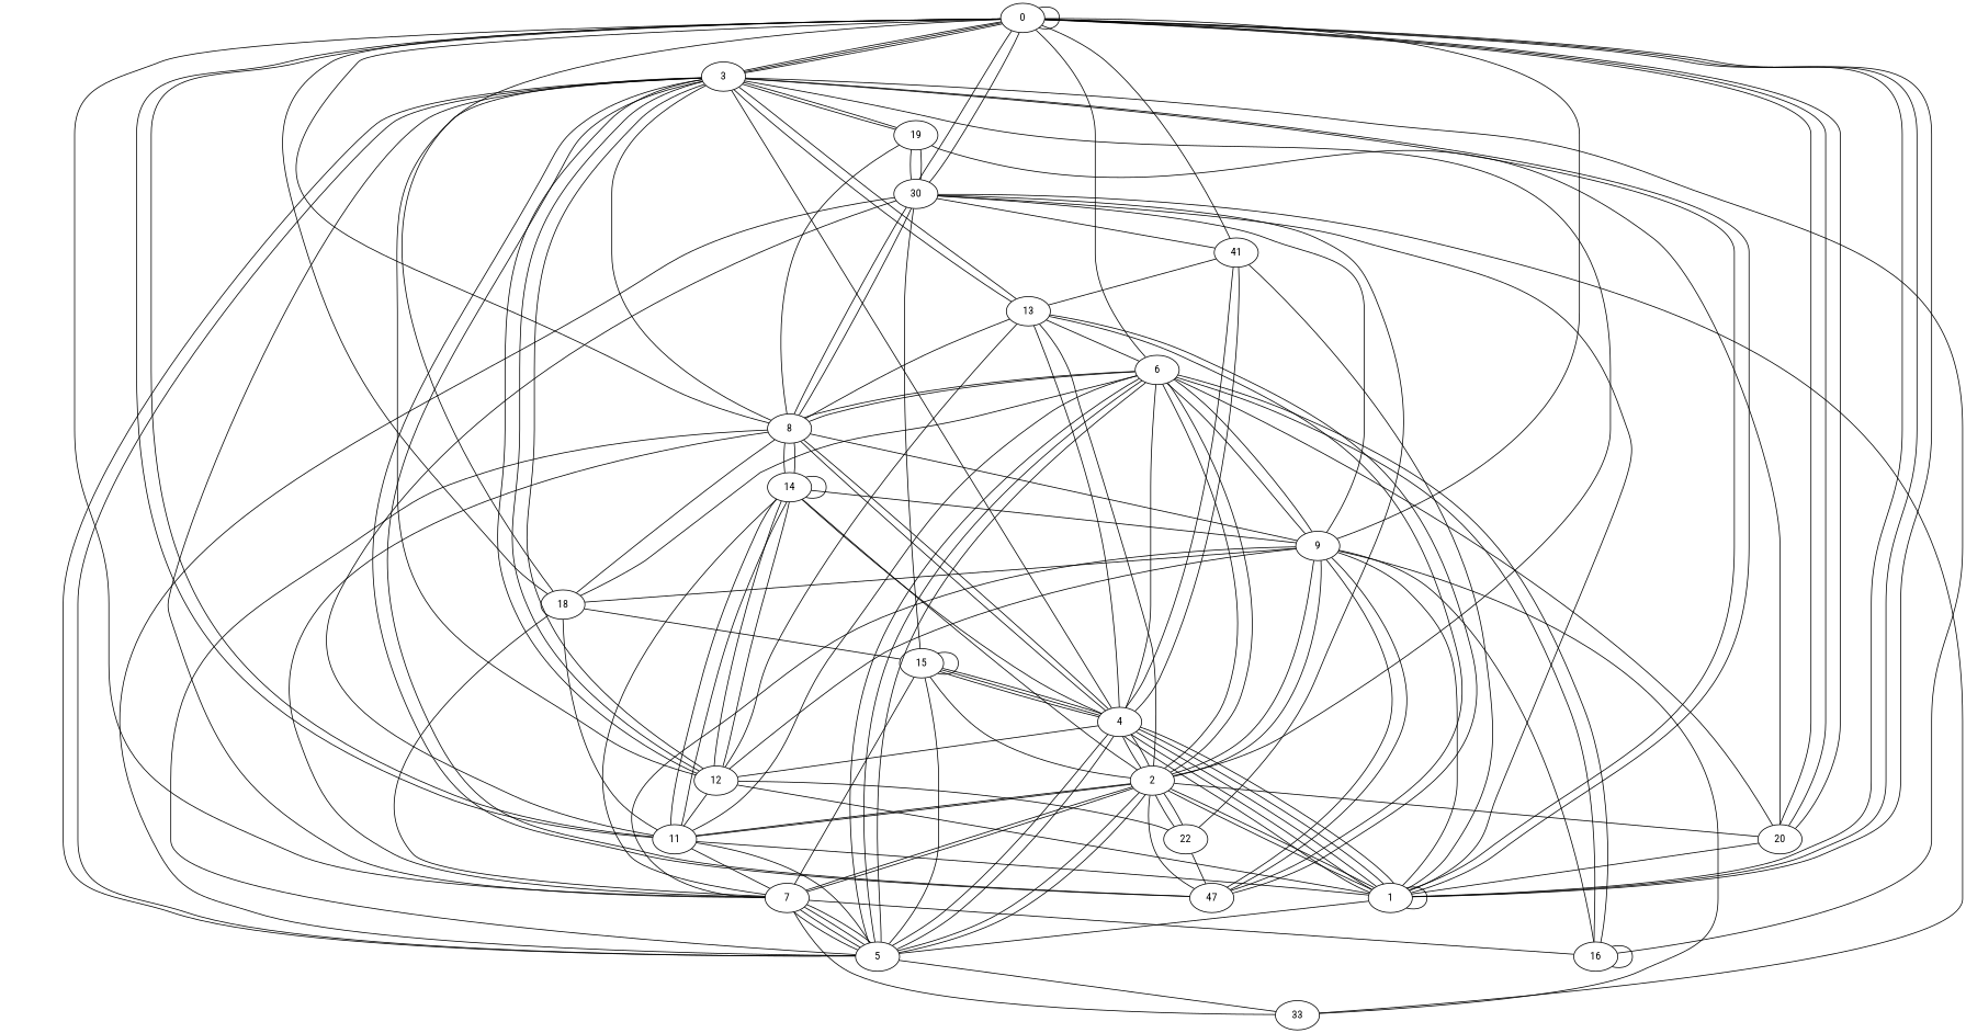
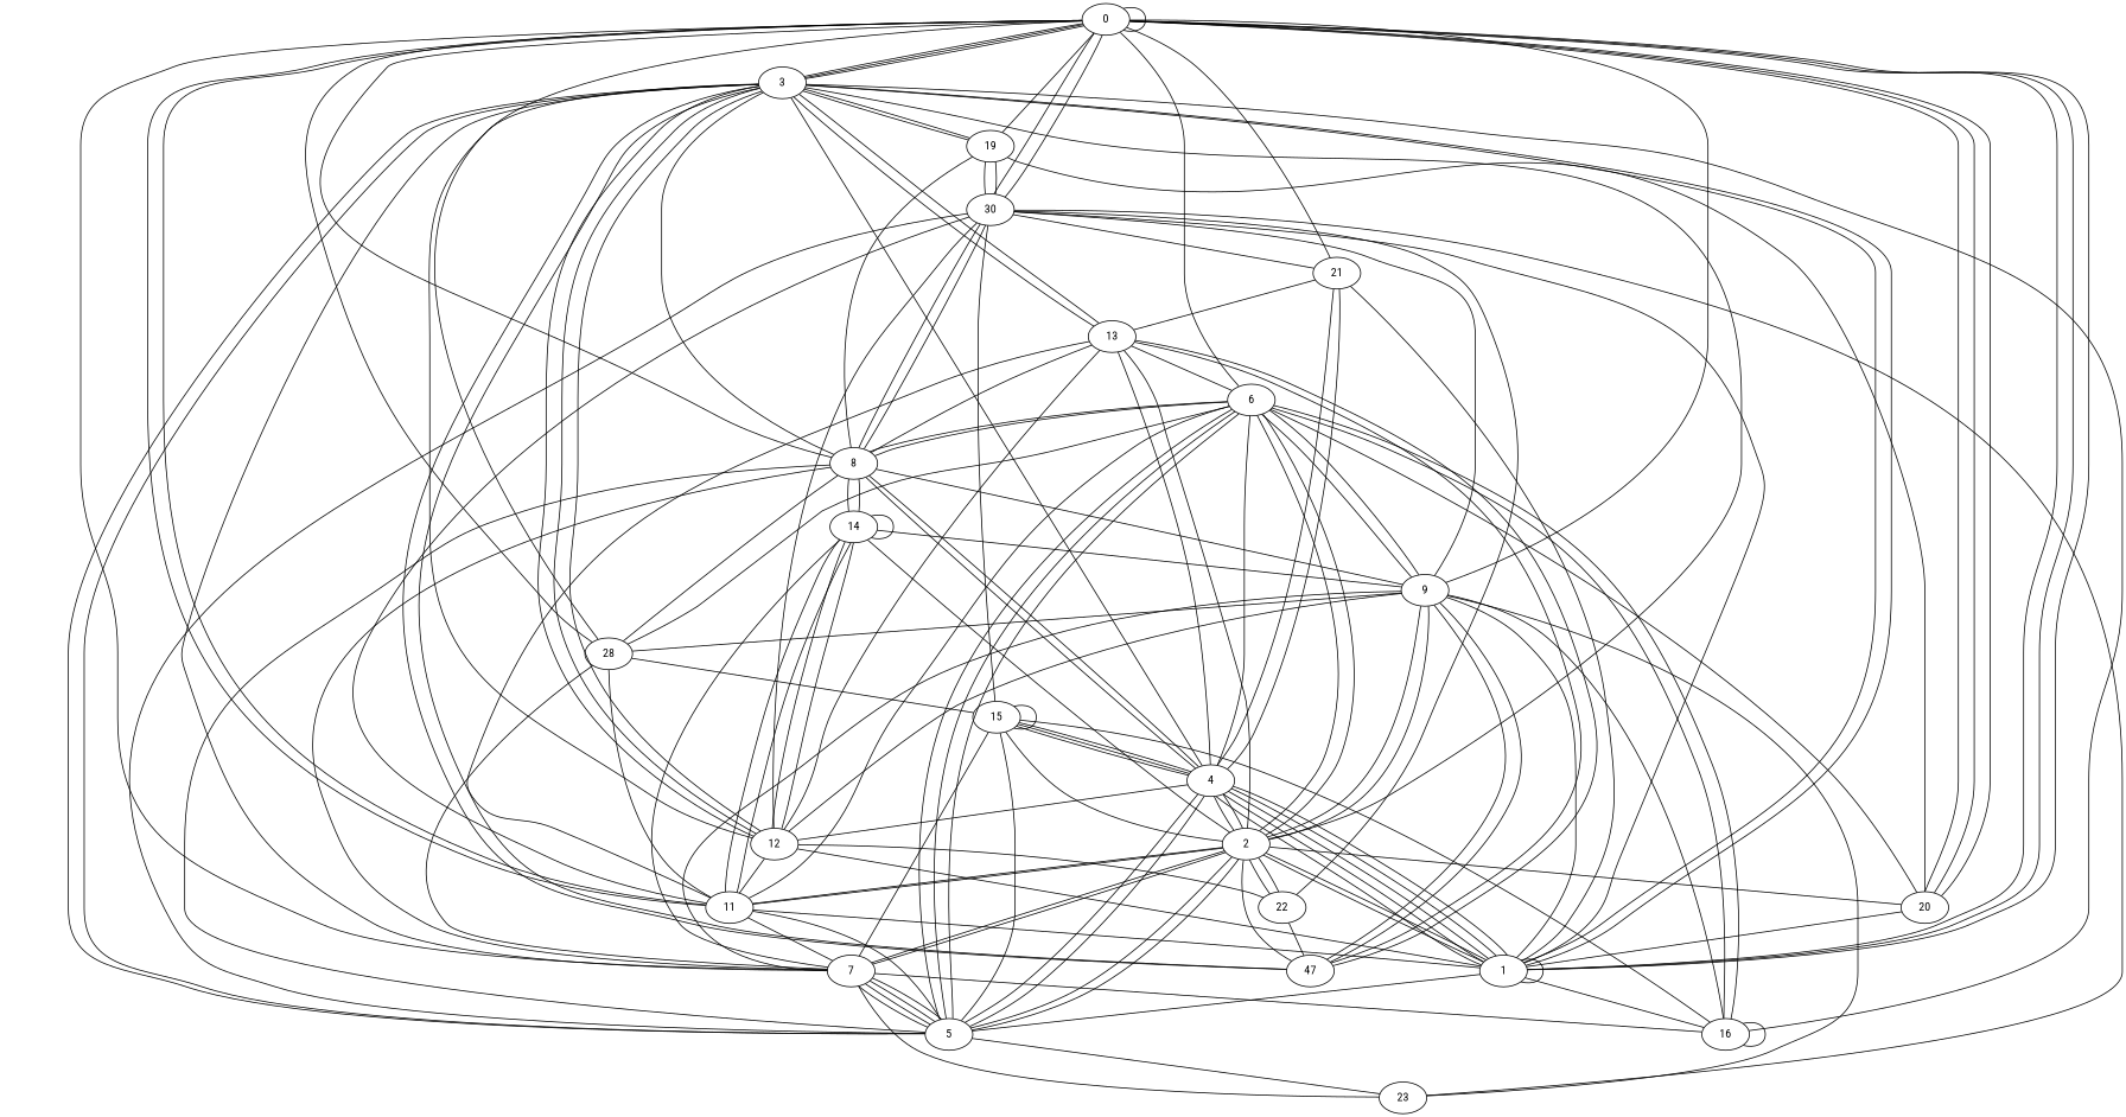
  graph {
    fontname="Roboto Condensed"
    node [fontname="Roboto Condensed"]
    edge [fontname="Roboto Condensed"]
    0
    3
    7
    8
    11
-   18
+   18 [label=28]
    20
    1
    4
    5
    n11 [label=47]
    12
    19
    2
    16
    9
    15
-   23 [label=33]
+   23
    14
    6
    n21 [label=30]
    13
    22
-   21 [label=41]
+   21
    0 -- 0
    0 -- 3
    0 -- 7
    0 -- 8
    0 -- 11
    0 -- 18
    0 -- 20
    3 -- 0
    3 -- 0
    3 -- 18
    3 -- 1
    3 -- 4
    3 -- 5
    3 -- n11
    3 -- 12
    3 -- 19
    7 -- 3
    7 -- 8
    7 -- 18
    7 -- 5
    7 -- 2
    7 -- 16
    7 -- 9
    7 -- 15
    7 -- 23
    7 -- 14
    8 -- 3
    8 -- 18
    8 -- 19
    8 -- 9
    8 -- 14
    8 -- 6
    11 -- 0
    11 -- 7
    11 -- 18
    11 -- 1
    11 -- 5
    11 -- 14
    11 -- 14
    18 -- 15
    18 -- 6
    20 -- 0
    20 -- 0
    20 -- 1
    1 -- 0
    1 -- 0
    1 -- 0
    1 -- 3
    1 -- 1
    1 -- 4
    1 -- 4
    1 -- 4
    1 -- 5
    1 -- 2
+   1 -- 16
    1 -- n21
    4 -- 8
    4 -- 8
    4 -- 1
    4 -- 1
    4 -- 5
    4 -- 12
    4 -- 2
    4 -- 15
    4 -- 6
    4 -- 21
    4 -- 21
    5 -- 3
    5 -- 7
    5 -- 7
    5 -- 7
    5 -- 8
    5 -- 4
    5 -- 2
    5 -- 15
    5 -- 23
    5 -- n21
    n11 -- 3
    n11 -- 13
    12 -- 0
    12 -- 3
    12 -- 3
    12 -- 11
    12 -- 1
    12 -- 9
    12 -- 14
    12 -- 22
+   19 -- 0
    19 -- 3
    19 -- 20
    19 -- n21
    2 -- 3
    2 -- 7
    2 -- 11
    2 -- 11
    2 -- 20
    2 -- 1
    2 -- 4
    2 -- 5
    2 -- n11
    2 -- 9
    2 -- 15
    2 -- 6
    2 -- 6
    2 -- 13
    2 -- 22
    16 -- 3
    16 -- 16
    16 -- 6
    9 -- 0
    9 -- 18
    9 -- 1
    9 -- n11
    9 -- n11
    9 -- 2
    9 -- 16
    9 -- 6
    9 -- 6
    15 -- 4
    15 -- 4
+   15 -- 16
    15 -- 15
    23 -- 9
    14 -- 8
-   14 -- 4
    14 -- 12
    14 -- 2
    14 -- 9
    14 -- 14
    6 -- 0
    6 -- 8
    6 -- 11
    6 -- 20
    6 -- 5
    6 -- 5
    6 -- 5
    6 -- 16
    n21 -- 0
    n21 -- 0
    n21 -- 8
    n21 -- 8
    n21 -- 11
+   n21 -- 12
    n21 -- 19
    n21 -- 9
    n21 -- 15
    n21 -- 23
    n21 -- 21
    13 -- 3
    13 -- 3
    13 -- 8
+   13 -- 11
    13 -- 4
    13 -- n11
    13 -- 12
    13 -- 6
    22 -- n11
    22 -- 2
    22 -- n21
    21 -- 0
    21 -- 1
    21 -- 13
  }
